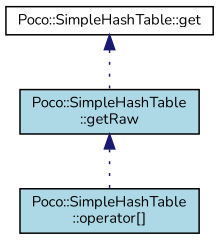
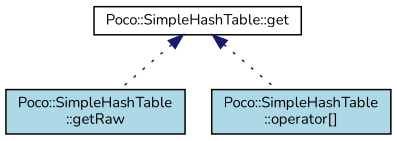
  digraph {
    fontname=Nunito
    rankdir=TB
    node [color=black fillcolor=lightblue fontname=Nunito fontsize=10 shape=record style=filled]
    edge [color=midnightblue dir=back fontname=Nunito fontsize=10 labelfontname=Helvetica labelfontsize=10 style=dotted]
    n1 [fontcolor=black height=0.2 label="Poco::SimpleHashTable\l::getRaw" width=0.4]
    n2 [fillcolor=white height=0.2 label="Poco::SimpleHashTable::get" width=0.4]
    n3 [height=0.2 label="Poco::SimpleHashTable\l::operator[]" width=0.4]
    n2 -> n1
-   n1 -> n3
+   n2 -> n3
  }
